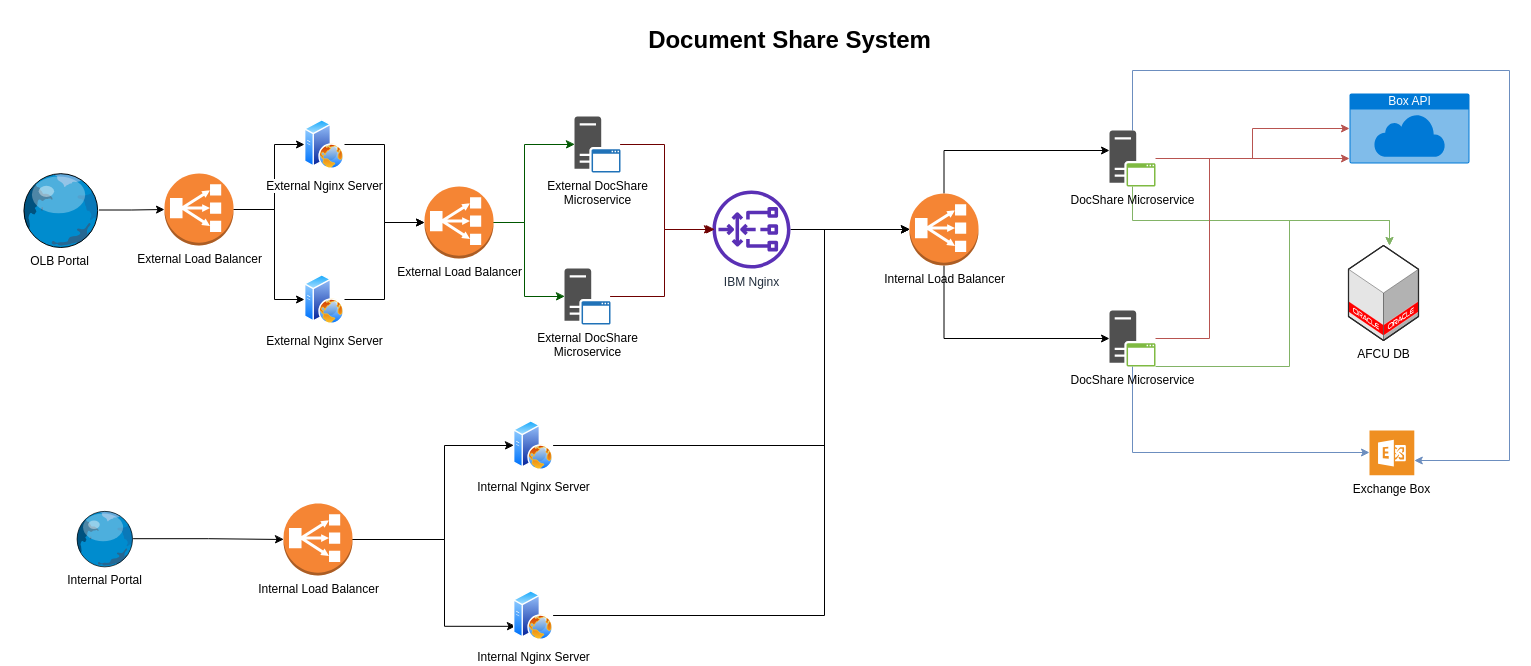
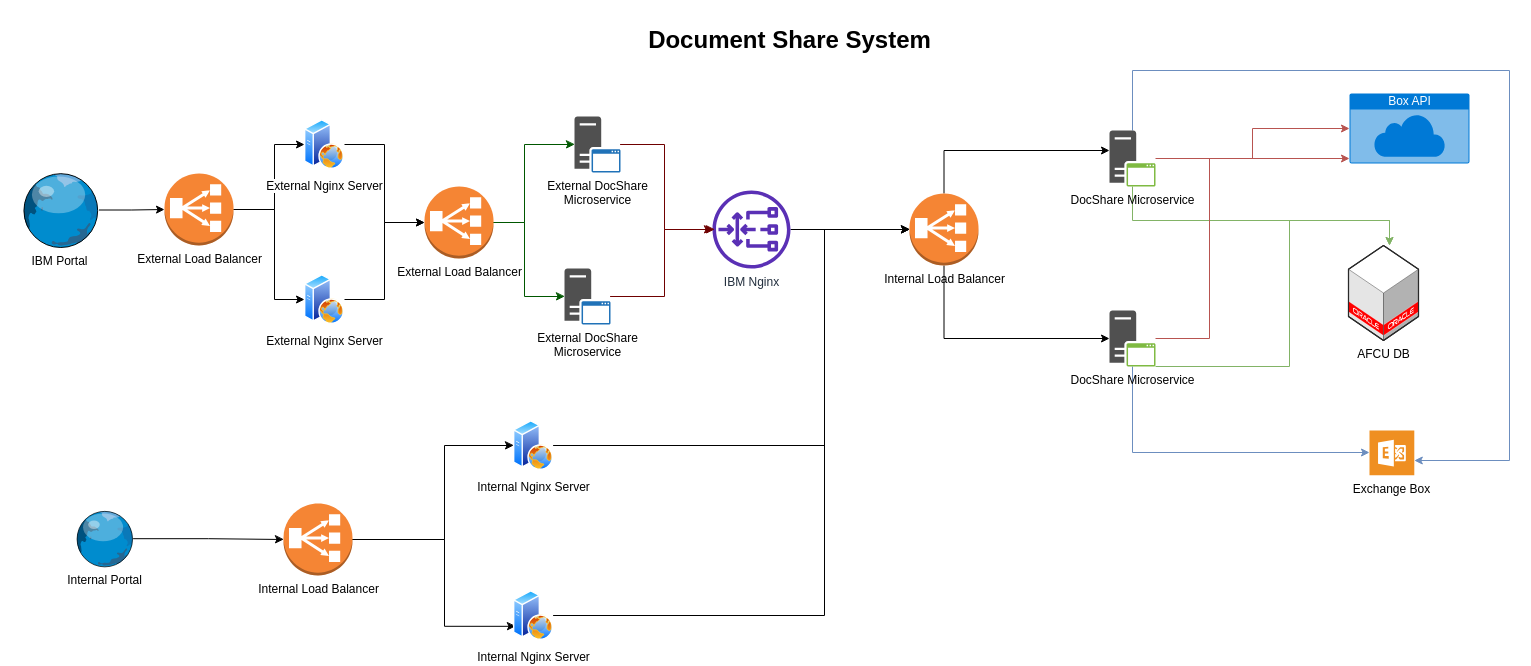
  <mxCell id="0" style=";html=1;" />
  <mxCell id="1" style=";html=1;" parent="0" />
  <mxCell id="2" value="Document Share System" style="text;strokeColor=none;fillColor=none;html=1;fontSize=24;fontStyle=1;verticalAlign=middle;align=center;" parent="1" vertex="1"><mxGeometry x="358" y="20" width="861" height="40" as="geometry" /></mxCell>
  <mxCell id="3" style="edgeStyle=orthogonalEdgeStyle;rounded=0;orthogonalLoop=1;jettySize=auto;html=1;" edge="1" parent="1" source="4" target="7"><mxGeometry relative="1" as="geometry" /></mxCell>
- <mxCell id="4" value="OLB Portal" style="verticalLabelPosition=bottom;aspect=fixed;html=1;verticalAlign=top;strokeColor=none;align=center;outlineConnect=0;shape=mxgraph.citrix.globe;" vertex="1" parent="1"><mxGeometry x="20" y="172" width="78.5" height="75" as="geometry" /></mxCell>
+ <mxCell id="4" value="IBM Portal" style="verticalLabelPosition=bottom;aspect=fixed;html=1;verticalAlign=top;strokeColor=none;align=center;outlineConnect=0;shape=mxgraph.citrix.globe;" vertex="1" parent="1"><mxGeometry x="20" y="172" width="78.5" height="75" as="geometry" /></mxCell>
  <mxCell id="5" style="edgeStyle=orthogonalEdgeStyle;rounded=0;orthogonalLoop=1;jettySize=auto;html=1;" edge="1" parent="1" source="7" target="9"><mxGeometry relative="1" as="geometry"><Array as="points"><mxPoint x="274" y="209" /><mxPoint x="274" y="144" /></Array></mxGeometry></mxCell>
  <mxCell id="6" style="edgeStyle=orthogonalEdgeStyle;rounded=0;orthogonalLoop=1;jettySize=auto;html=1;entryX=0;entryY=0.5;entryDx=0;entryDy=0;" edge="1" parent="1" source="7" target="11"><mxGeometry relative="1" as="geometry"><mxPoint x="480" y="283" as="targetPoint" /><Array as="points"><mxPoint x="274" y="209" /><mxPoint x="274" y="299" /></Array></mxGeometry></mxCell>
  <mxCell id="7" value="External Load Balancer" style="outlineConnect=0;dashed=0;verticalLabelPosition=bottom;verticalAlign=top;align=center;html=1;shape=mxgraph.aws3.classic_load_balancer;fillColor=#F58534;gradientColor=none;" vertex="1" parent="1"><mxGeometry x="164" y="173" width="69" height="72" as="geometry" /></mxCell>
  <mxCell id="8" style="edgeStyle=orthogonalEdgeStyle;rounded=0;orthogonalLoop=1;jettySize=auto;html=1;exitX=1;exitY=0.5;exitDx=0;exitDy=0;entryX=0;entryY=0.5;entryDx=0;entryDy=0;entryPerimeter=0;" edge="1" parent="1" source="9" target="43"><mxGeometry relative="1" as="geometry"><mxPoint x="424" y="230" as="targetPoint" /><Array as="points"><mxPoint x="384" y="144" /><mxPoint x="384" y="222" /></Array></mxGeometry></mxCell>
  <mxCell id="9" value="External Nginx Server" style="aspect=fixed;perimeter=ellipsePerimeter;html=1;align=center;shadow=0;dashed=0;spacingTop=3;image;image=img/lib/active_directory/web_server.svg;" vertex="1" parent="1"><mxGeometry x="304" y="119" width="40" height="50" as="geometry" /></mxCell>
  <mxCell id="10" style="edgeStyle=orthogonalEdgeStyle;rounded=0;orthogonalLoop=1;jettySize=auto;html=1;exitX=1;exitY=0.5;exitDx=0;exitDy=0;entryX=0;entryY=0.5;entryDx=0;entryDy=0;entryPerimeter=0;" edge="1" parent="1" source="11" target="43"><mxGeometry relative="1" as="geometry" /></mxCell>
  <mxCell id="11" value="External Nginx Server" style="aspect=fixed;perimeter=ellipsePerimeter;html=1;align=center;shadow=0;dashed=0;spacingTop=3;image;image=img/lib/active_directory/web_server.svg;" vertex="1" parent="1"><mxGeometry x="304" y="274" width="40" height="50" as="geometry" /></mxCell>
  <mxCell id="12" style="edgeStyle=orthogonalEdgeStyle;rounded=0;orthogonalLoop=1;jettySize=auto;html=1;" edge="1" parent="1" source="13" target="16"><mxGeometry relative="1" as="geometry" /></mxCell>
  <mxCell id="13" value="IBM Nginx" style="outlineConnect=0;fontColor=#232F3E;gradientColor=none;fillColor=#5A30B5;strokeColor=none;dashed=0;verticalLabelPosition=bottom;verticalAlign=top;align=center;html=1;fontSize=12;fontStyle=0;aspect=fixed;pointerEvents=1;shape=mxgraph.aws4.gateway_load_balancer;" vertex="1" parent="1"><mxGeometry x="712" y="190" width="78" height="78" as="geometry" /></mxCell>
  <mxCell id="14" style="edgeStyle=orthogonalEdgeStyle;rounded=0;orthogonalLoop=1;jettySize=auto;html=1;" edge="1" parent="1" source="16" target="20"><mxGeometry relative="1" as="geometry"><Array as="points"><mxPoint x="944" y="150" /></Array></mxGeometry></mxCell>
  <mxCell id="15" style="edgeStyle=orthogonalEdgeStyle;rounded=0;orthogonalLoop=1;jettySize=auto;html=1;" edge="1" parent="1" source="16" target="24"><mxGeometry relative="1" as="geometry"><Array as="points"><mxPoint x="944" y="338" /></Array></mxGeometry></mxCell>
  <mxCell id="16" value="Internal Load Balancer" style="outlineConnect=0;dashed=0;verticalLabelPosition=bottom;verticalAlign=top;align=center;html=1;shape=mxgraph.aws3.classic_load_balancer;fillColor=#F58534;gradientColor=none;" vertex="1" parent="1"><mxGeometry x="909" y="193" width="69" height="72" as="geometry" /></mxCell>
  <mxCell id="17" style="edgeStyle=orthogonalEdgeStyle;rounded=0;orthogonalLoop=1;jettySize=auto;html=1;fillColor=#f8cecc;strokeColor=#b85450;" edge="1" parent="1" source="20" target="25"><mxGeometry relative="1" as="geometry" /></mxCell>
  <mxCell id="18" style="edgeStyle=orthogonalEdgeStyle;rounded=0;orthogonalLoop=1;jettySize=auto;html=1;fillColor=#d5e8d4;strokeColor=#82b366;" edge="1" parent="1" source="20" target="26"><mxGeometry relative="1" as="geometry"><Array as="points"><mxPoint x="1132" y="220" /><mxPoint x="1389" y="220" /></Array></mxGeometry></mxCell>
  <mxCell id="19" style="edgeStyle=orthogonalEdgeStyle;rounded=0;orthogonalLoop=1;jettySize=auto;html=1;fillColor=#dae8fc;strokeColor=#6c8ebf;" edge="1" parent="1" source="20" target="27"><mxGeometry relative="1" as="geometry"><Array as="points"><mxPoint x="1132" y="70" /><mxPoint x="1509" y="70" /><mxPoint x="1509" y="460" /></Array></mxGeometry></mxCell>
  <mxCell id="20" value="DocShare Microservice" style="pointerEvents=1;shadow=0;dashed=0;html=1;strokeColor=none;fillColor=#505050;labelPosition=center;verticalLabelPosition=bottom;verticalAlign=top;outlineConnect=0;align=center;shape=mxgraph.office.servers.application_server_green;" vertex="1" parent="1"><mxGeometry x="1109" y="130" width="46" height="56" as="geometry" /></mxCell>
  <mxCell id="21" style="edgeStyle=orthogonalEdgeStyle;rounded=0;orthogonalLoop=1;jettySize=auto;html=1;fillColor=#f8cecc;strokeColor=#b85450;" edge="1" parent="1" source="24" target="25"><mxGeometry relative="1" as="geometry"><Array as="points"><mxPoint x="1209" y="338" /><mxPoint x="1209" y="158" /></Array></mxGeometry></mxCell>
  <mxCell id="22" style="edgeStyle=orthogonalEdgeStyle;rounded=0;orthogonalLoop=1;jettySize=auto;html=1;fillColor=#d5e8d4;strokeColor=#82b366;" edge="1" parent="1" source="24" target="26"><mxGeometry relative="1" as="geometry"><Array as="points"><mxPoint x="1289" y="366" /><mxPoint x="1289" y="220" /><mxPoint x="1389" y="220" /></Array></mxGeometry></mxCell>
  <mxCell id="23" style="edgeStyle=orthogonalEdgeStyle;rounded=0;orthogonalLoop=1;jettySize=auto;html=1;fillColor=#dae8fc;strokeColor=#6c8ebf;" edge="1" parent="1" source="24" target="27"><mxGeometry relative="1" as="geometry"><Array as="points"><mxPoint x="1132" y="452" /></Array></mxGeometry></mxCell>
  <mxCell id="24" value="DocShare Microservice" style="pointerEvents=1;shadow=0;dashed=0;html=1;strokeColor=none;fillColor=#505050;labelPosition=center;verticalLabelPosition=bottom;verticalAlign=top;outlineConnect=0;align=center;shape=mxgraph.office.servers.application_server_green;" vertex="1" parent="1"><mxGeometry x="1109" y="310" width="46" height="56" as="geometry" /></mxCell>
  <mxCell id="25" value="Box API" style="html=1;strokeColor=none;fillColor=#0079D6;labelPosition=center;verticalLabelPosition=middle;verticalAlign=top;align=center;fontSize=12;outlineConnect=0;spacingTop=-6;fontColor=#FFFFFF;shape=mxgraph.sitemap.cloud;" vertex="1" parent="1"><mxGeometry x="1349" y="93" width="120" height="70" as="geometry" /></mxCell>
  <mxCell id="26" value="AFCU DB" style="verticalLabelPosition=bottom;html=1;verticalAlign=top;strokeWidth=1;align=center;outlineConnect=0;dashed=0;outlineConnect=0;shape=mxgraph.aws3d.oracleDataCenter;fillColor=#ffffff;strokeColor=#5E5E5E;aspect=fixed;" vertex="1" parent="1"><mxGeometry x="1348" y="245" width="70" height="95" as="geometry" /></mxCell>
  <mxCell id="27" value="Exchange Box" style="shadow=0;dashed=0;html=1;strokeColor=none;fillColor=#EF8F21;labelPosition=center;verticalLabelPosition=bottom;verticalAlign=top;align=center;outlineConnect=0;shape=mxgraph.veeam.ms_exchange;" vertex="1" parent="1"><mxGeometry x="1369" y="430" width="44.8" height="44.8" as="geometry" /></mxCell>
  <mxCell id="28" style="edgeStyle=orthogonalEdgeStyle;rounded=0;orthogonalLoop=1;jettySize=auto;html=1;" edge="1" parent="1" source="29" target="32"><mxGeometry relative="1" as="geometry" /></mxCell>
  <mxCell id="29" value="Internal Portal" style="verticalLabelPosition=bottom;aspect=fixed;html=1;verticalAlign=top;strokeColor=none;align=center;outlineConnect=0;shape=mxgraph.citrix.globe;" vertex="1" parent="1"><mxGeometry x="74" y="510" width="59" height="56.37" as="geometry" /></mxCell>
  <mxCell id="30" style="edgeStyle=orthogonalEdgeStyle;rounded=0;orthogonalLoop=1;jettySize=auto;html=1;entryX=0;entryY=0.5;entryDx=0;entryDy=0;" edge="1" parent="1" source="32" target="34"><mxGeometry relative="1" as="geometry"><Array as="points"><mxPoint x="444" y="539" /><mxPoint x="444" y="445" /></Array></mxGeometry></mxCell>
  <mxCell id="31" style="edgeStyle=orthogonalEdgeStyle;rounded=0;orthogonalLoop=1;jettySize=auto;html=1;entryX=0;entryY=0.75;entryDx=0;entryDy=0;" edge="1" parent="1" source="32" target="36"><mxGeometry relative="1" as="geometry"><Array as="points"><mxPoint x="444" y="539" /><mxPoint x="444" y="626" /></Array></mxGeometry></mxCell>
  <mxCell id="32" value="Internal Load Balancer" style="outlineConnect=0;dashed=0;verticalLabelPosition=bottom;verticalAlign=top;align=center;html=1;shape=mxgraph.aws3.classic_load_balancer;fillColor=#F58534;gradientColor=none;" vertex="1" parent="1"><mxGeometry x="283" y="503" width="69" height="72" as="geometry" /></mxCell>
  <mxCell id="33" style="edgeStyle=orthogonalEdgeStyle;rounded=0;orthogonalLoop=1;jettySize=auto;html=1;entryX=0;entryY=0.5;entryDx=0;entryDy=0;entryPerimeter=0;" edge="1" parent="1" source="34" target="16"><mxGeometry relative="1" as="geometry"><Array as="points"><mxPoint x="824" y="445" /><mxPoint x="824" y="229" /></Array></mxGeometry></mxCell>
  <mxCell id="34" value="Internal Nginx Server" style="aspect=fixed;perimeter=ellipsePerimeter;html=1;align=center;shadow=0;dashed=0;spacingTop=3;image;image=img/lib/active_directory/web_server.svg;" vertex="1" parent="1"><mxGeometry x="513" y="420" width="40" height="50" as="geometry" /></mxCell>
  <mxCell id="35" style="edgeStyle=orthogonalEdgeStyle;rounded=0;orthogonalLoop=1;jettySize=auto;html=1;entryX=0;entryY=0.5;entryDx=0;entryDy=0;entryPerimeter=0;" edge="1" parent="1" source="36" target="16"><mxGeometry relative="1" as="geometry"><Array as="points"><mxPoint x="824" y="615" /><mxPoint x="824" y="229" /></Array></mxGeometry></mxCell>
  <mxCell id="36" value="Internal Nginx Server" style="aspect=fixed;perimeter=ellipsePerimeter;html=1;align=center;shadow=0;dashed=0;spacingTop=3;image;image=img/lib/active_directory/web_server.svg;" vertex="1" parent="1"><mxGeometry x="513" y="590" width="40" height="50" as="geometry" /></mxCell>
  <mxCell id="37" style="edgeStyle=orthogonalEdgeStyle;rounded=0;orthogonalLoop=1;jettySize=auto;html=1;fillColor=#a20025;strokeColor=#6F0000;" edge="1" parent="1" source="38"><mxGeometry relative="1" as="geometry"><mxPoint x="714" y="229" as="targetPoint" /><Array as="points"><mxPoint x="664" y="144" /><mxPoint x="664" y="229" /></Array></mxGeometry></mxCell>
  <mxCell id="38" value="External DocShare &lt;br&gt;Microservice&lt;br&gt;" style="pointerEvents=1;shadow=0;dashed=0;html=1;strokeColor=none;fillColor=#505050;labelPosition=center;verticalLabelPosition=bottom;verticalAlign=top;outlineConnect=0;align=center;shape=mxgraph.office.servers.application_server_blue;" vertex="1" parent="1"><mxGeometry x="574" y="116" width="46" height="56" as="geometry" /></mxCell>
  <mxCell id="39" style="edgeStyle=orthogonalEdgeStyle;rounded=0;orthogonalLoop=1;jettySize=auto;html=1;fillColor=#a20025;strokeColor=#6F0000;" edge="1" parent="1" source="40" target="13"><mxGeometry relative="1" as="geometry"><Array as="points"><mxPoint x="664" y="296" /><mxPoint x="664" y="229" /></Array></mxGeometry></mxCell>
  <mxCell id="40" value="External DocShare &lt;br&gt;Microservice&lt;br&gt;" style="pointerEvents=1;shadow=0;dashed=0;html=1;strokeColor=none;fillColor=#505050;labelPosition=center;verticalLabelPosition=bottom;verticalAlign=top;outlineConnect=0;align=center;shape=mxgraph.office.servers.application_server_blue;" vertex="1" parent="1"><mxGeometry x="564" y="268" width="46" height="56" as="geometry" /></mxCell>
  <mxCell id="41" style="edgeStyle=orthogonalEdgeStyle;rounded=0;orthogonalLoop=1;jettySize=auto;html=1;exitX=1;exitY=0.5;exitDx=0;exitDy=0;exitPerimeter=0;fillColor=#008a00;strokeColor=#005700;" edge="1" parent="1" source="43" target="38"><mxGeometry relative="1" as="geometry"><Array as="points"><mxPoint x="524" y="222" /><mxPoint x="524" y="144" /></Array></mxGeometry></mxCell>
  <mxCell id="42" style="edgeStyle=orthogonalEdgeStyle;rounded=0;orthogonalLoop=1;jettySize=auto;html=1;fillColor=#008a00;strokeColor=#005700;" edge="1" parent="1" source="43" target="40"><mxGeometry relative="1" as="geometry"><Array as="points"><mxPoint x="524" y="222" /><mxPoint x="524" y="296" /></Array></mxGeometry></mxCell>
  <mxCell id="43" value="External Load Balancer" style="outlineConnect=0;dashed=0;verticalLabelPosition=bottom;verticalAlign=top;align=center;html=1;shape=mxgraph.aws3.classic_load_balancer;fillColor=#F58534;gradientColor=none;" vertex="1" parent="1"><mxGeometry x="424" y="186" width="69" height="72" as="geometry" /></mxCell>
